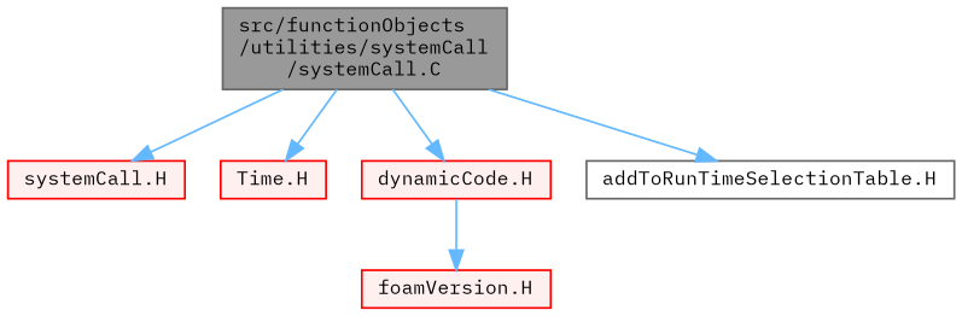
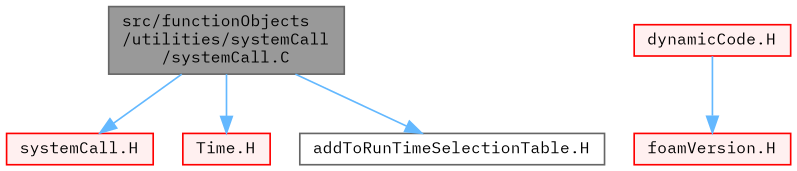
  digraph {
    fontname="IBM Plex Mono"
    node [color=red fillcolor="#FFF0F0" fontname="IBM Plex Mono" fontsize=10 shape=box style=filled]
    edge [color=steelblue1 fontname="IBM Plex Mono" fontsize=10 labelfontname=Helvetica labelfontsize=10 style=solid]
    n1 [color=gray40 fillcolor=grey60 fontcolor=black height=0.2 label="src/functionObjects\l/utilities/systemCall\l/systemCall.C" width=0.4]
    n2 [height=0.2 label="systemCall.H" width=0.4]
    n3 [height=0.2 label="Time.H" width=0.4]
    n4 [height=0.2 label="dynamicCode.H" width=0.4]
    n5 [color=grey40 fillcolor=white height=0.2 label="addToRunTimeSelectionTable.H" width=0.4]
    n6 [height=0.2 label="foamVersion.H" width=0.4]
    n1 -> n2
    n1 -> n3
-   n1 -> n4
    n1 -> n5
    n4 -> n6
  }
